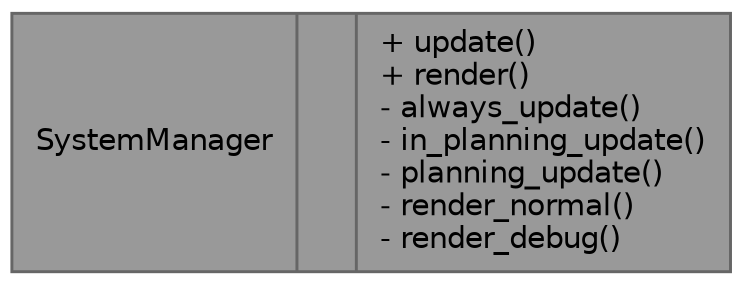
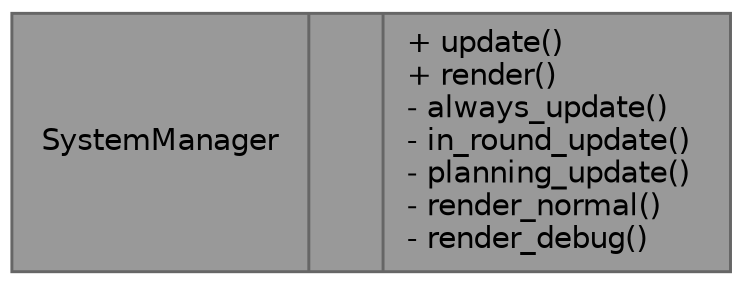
  digraph {
    rankdir=LR
-   n1 [color=gray40 fillcolor=grey60 fontcolor=black fontname=Helvetica fontsize=10 height=0.2 label="{SystemManager\n||+ update()\l+ render()\l- always_update()\l- in_planning_update()\l- planning_update()\l- render_normal()\l- render_debug()\l}" shape=record style=filled width=0.4]
+   n1 [color=gray40 fillcolor=grey60 fontcolor=black fontname=Helvetica fontsize=10 height=0.2 label="{SystemManager\n||+ update()\l+ render()\l- always_update()\l- in_round_update()\l- planning_update()\l- render_normal()\l- render_debug()\l}" shape=record style=filled width=0.4]
  }
